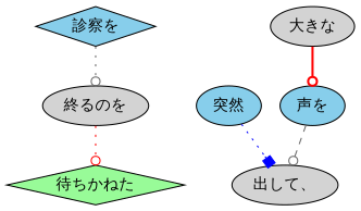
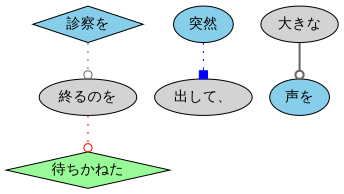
  digraph {
    fontname="Open Sans"
    node [fillcolor=skyblue fontname="Open Sans" shape=ellipse style=filled]
    edge [arrowhead=odot color=gray40 fontname="Open Sans" style=dotted]
    n1 [label="診察を" shape=diamond]
    n2 [fillcolor=lightgrey label="終るのを"]
    n3 [fillcolor=palegreen label="待ちかねた" shape=diamond]
    n4 [fillcolor=lightgrey label="出して、"]
    n5 [label="突然"]
    n6 [fillcolor=lightgrey label="大きな"]
    n7 [label="声を"]
    n1 -> n2
    n2 -> n3 [color=red]
    n5 -> n4 [arrowhead=box color=blue]
-   n6 -> n7 [color=red style=bold]
-   n7 -> n4 [style=dashed]
+   n6 -> n7 [style=bold]
  }
